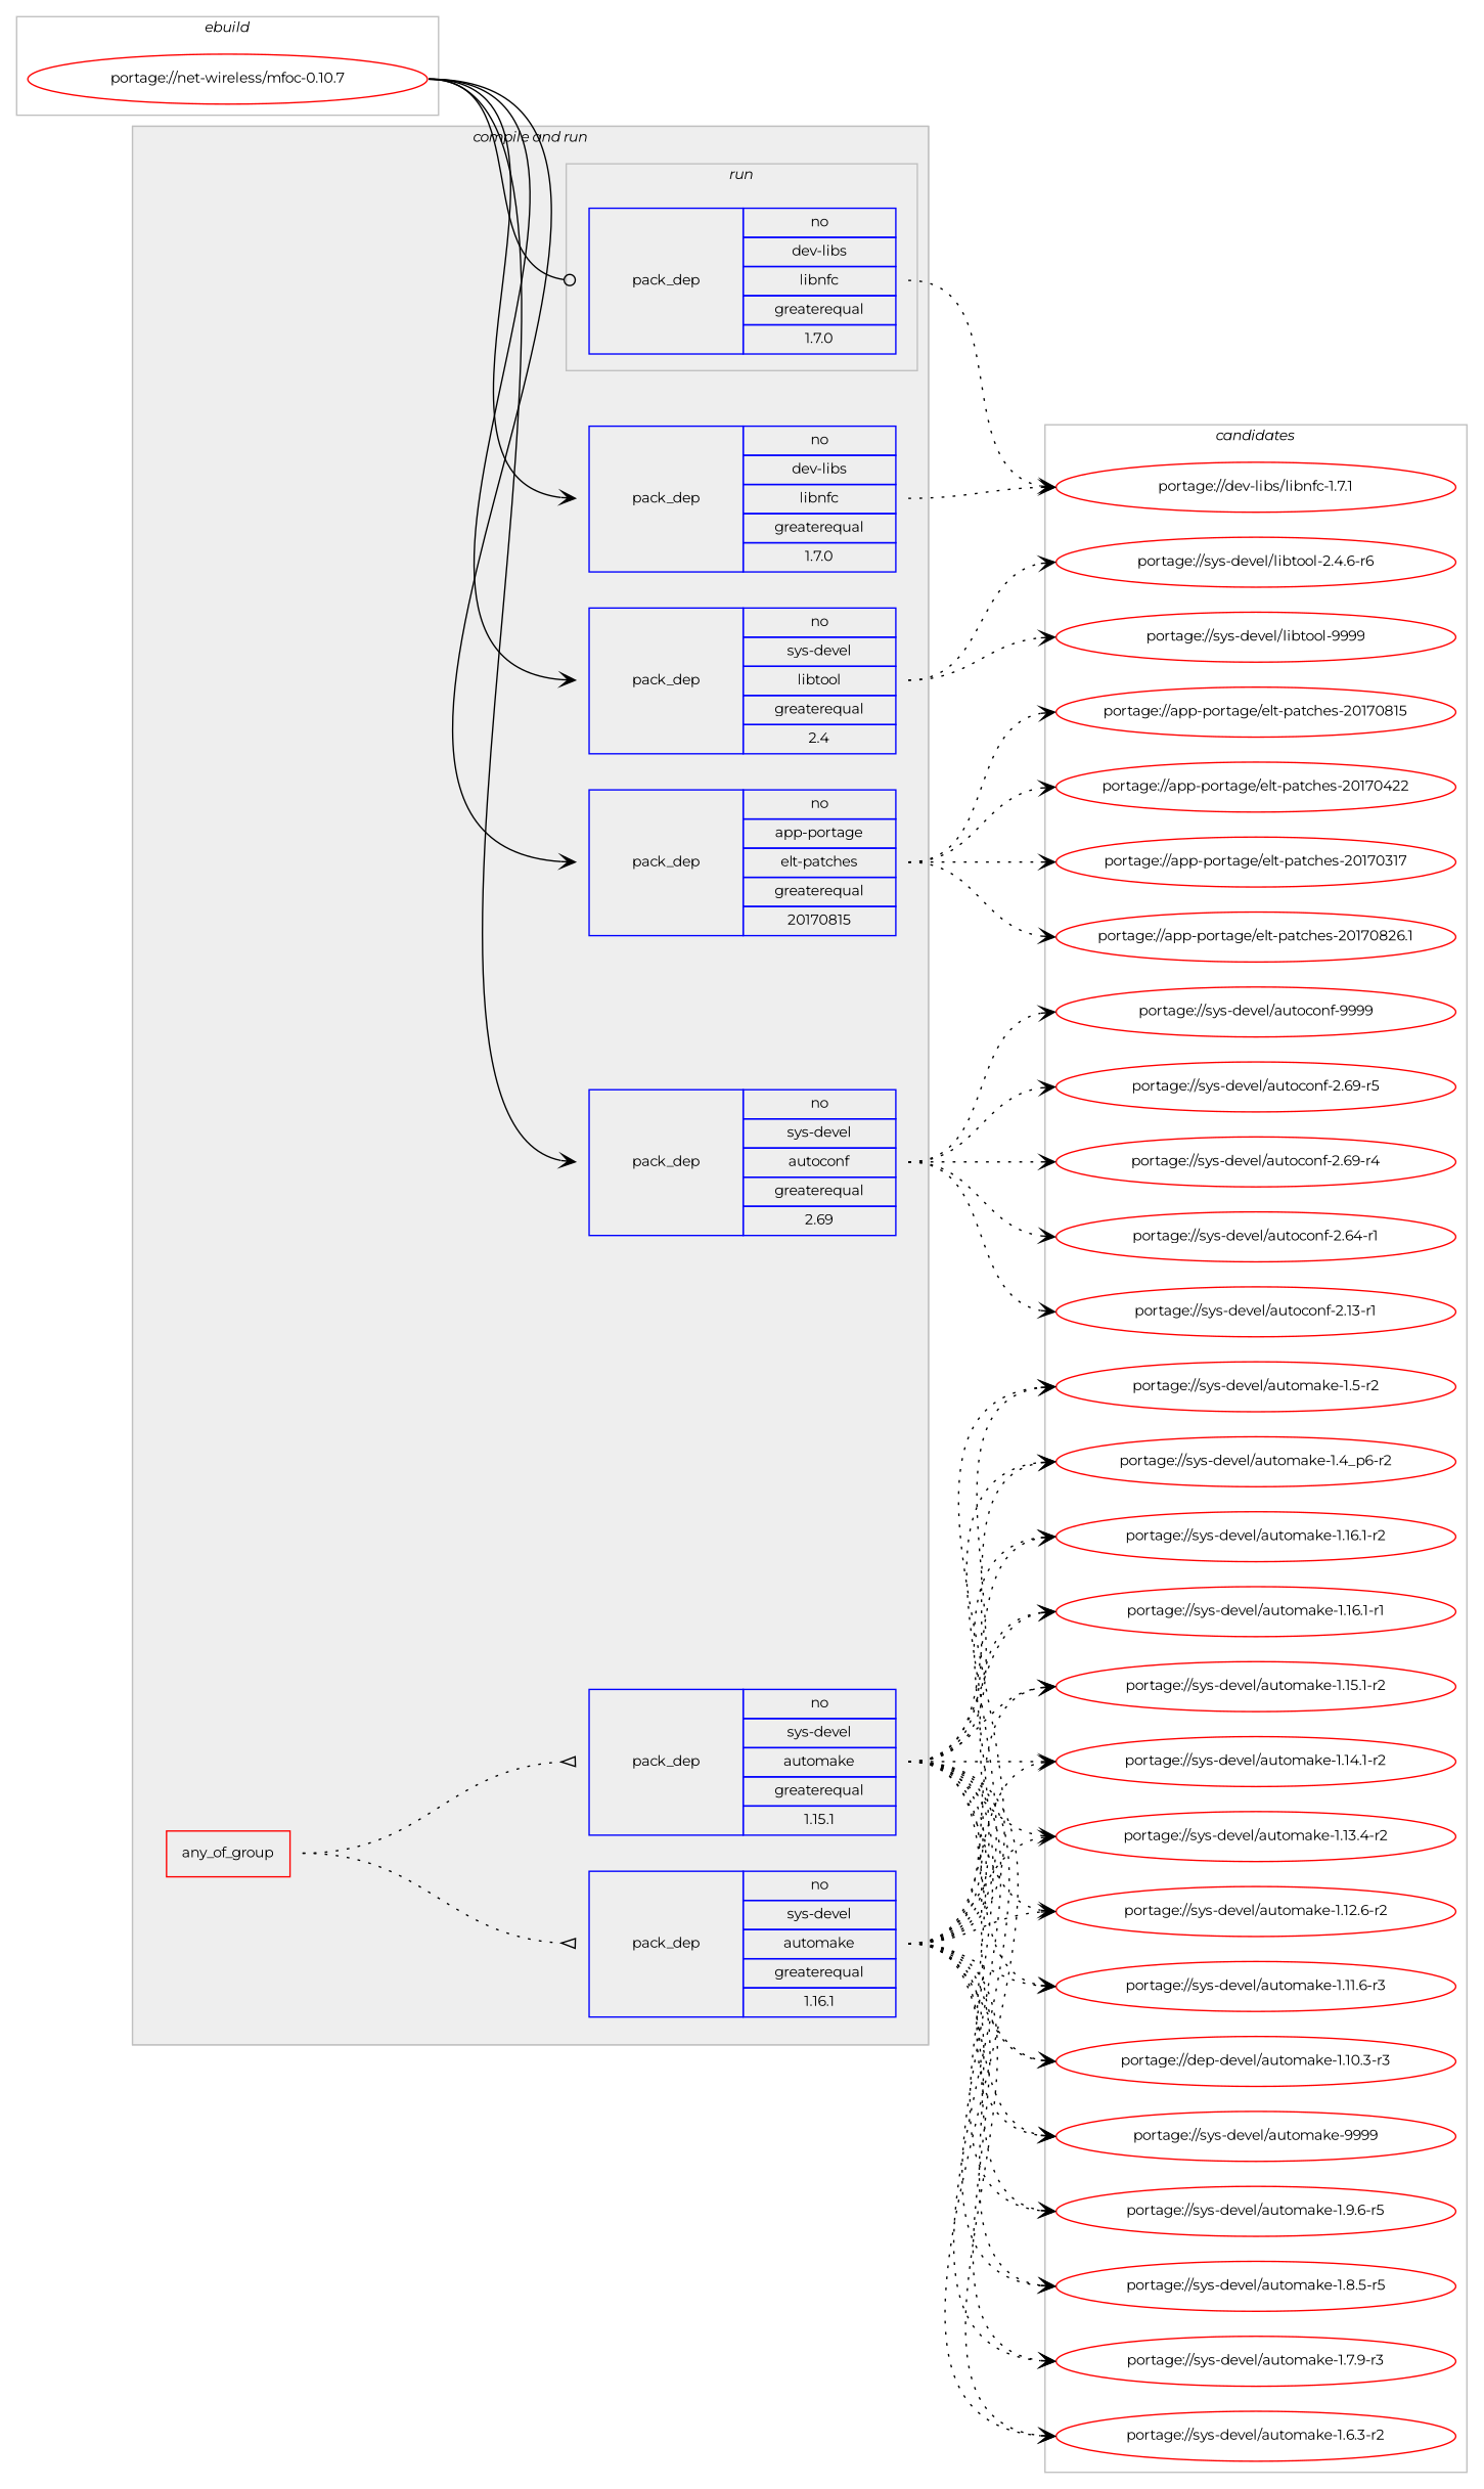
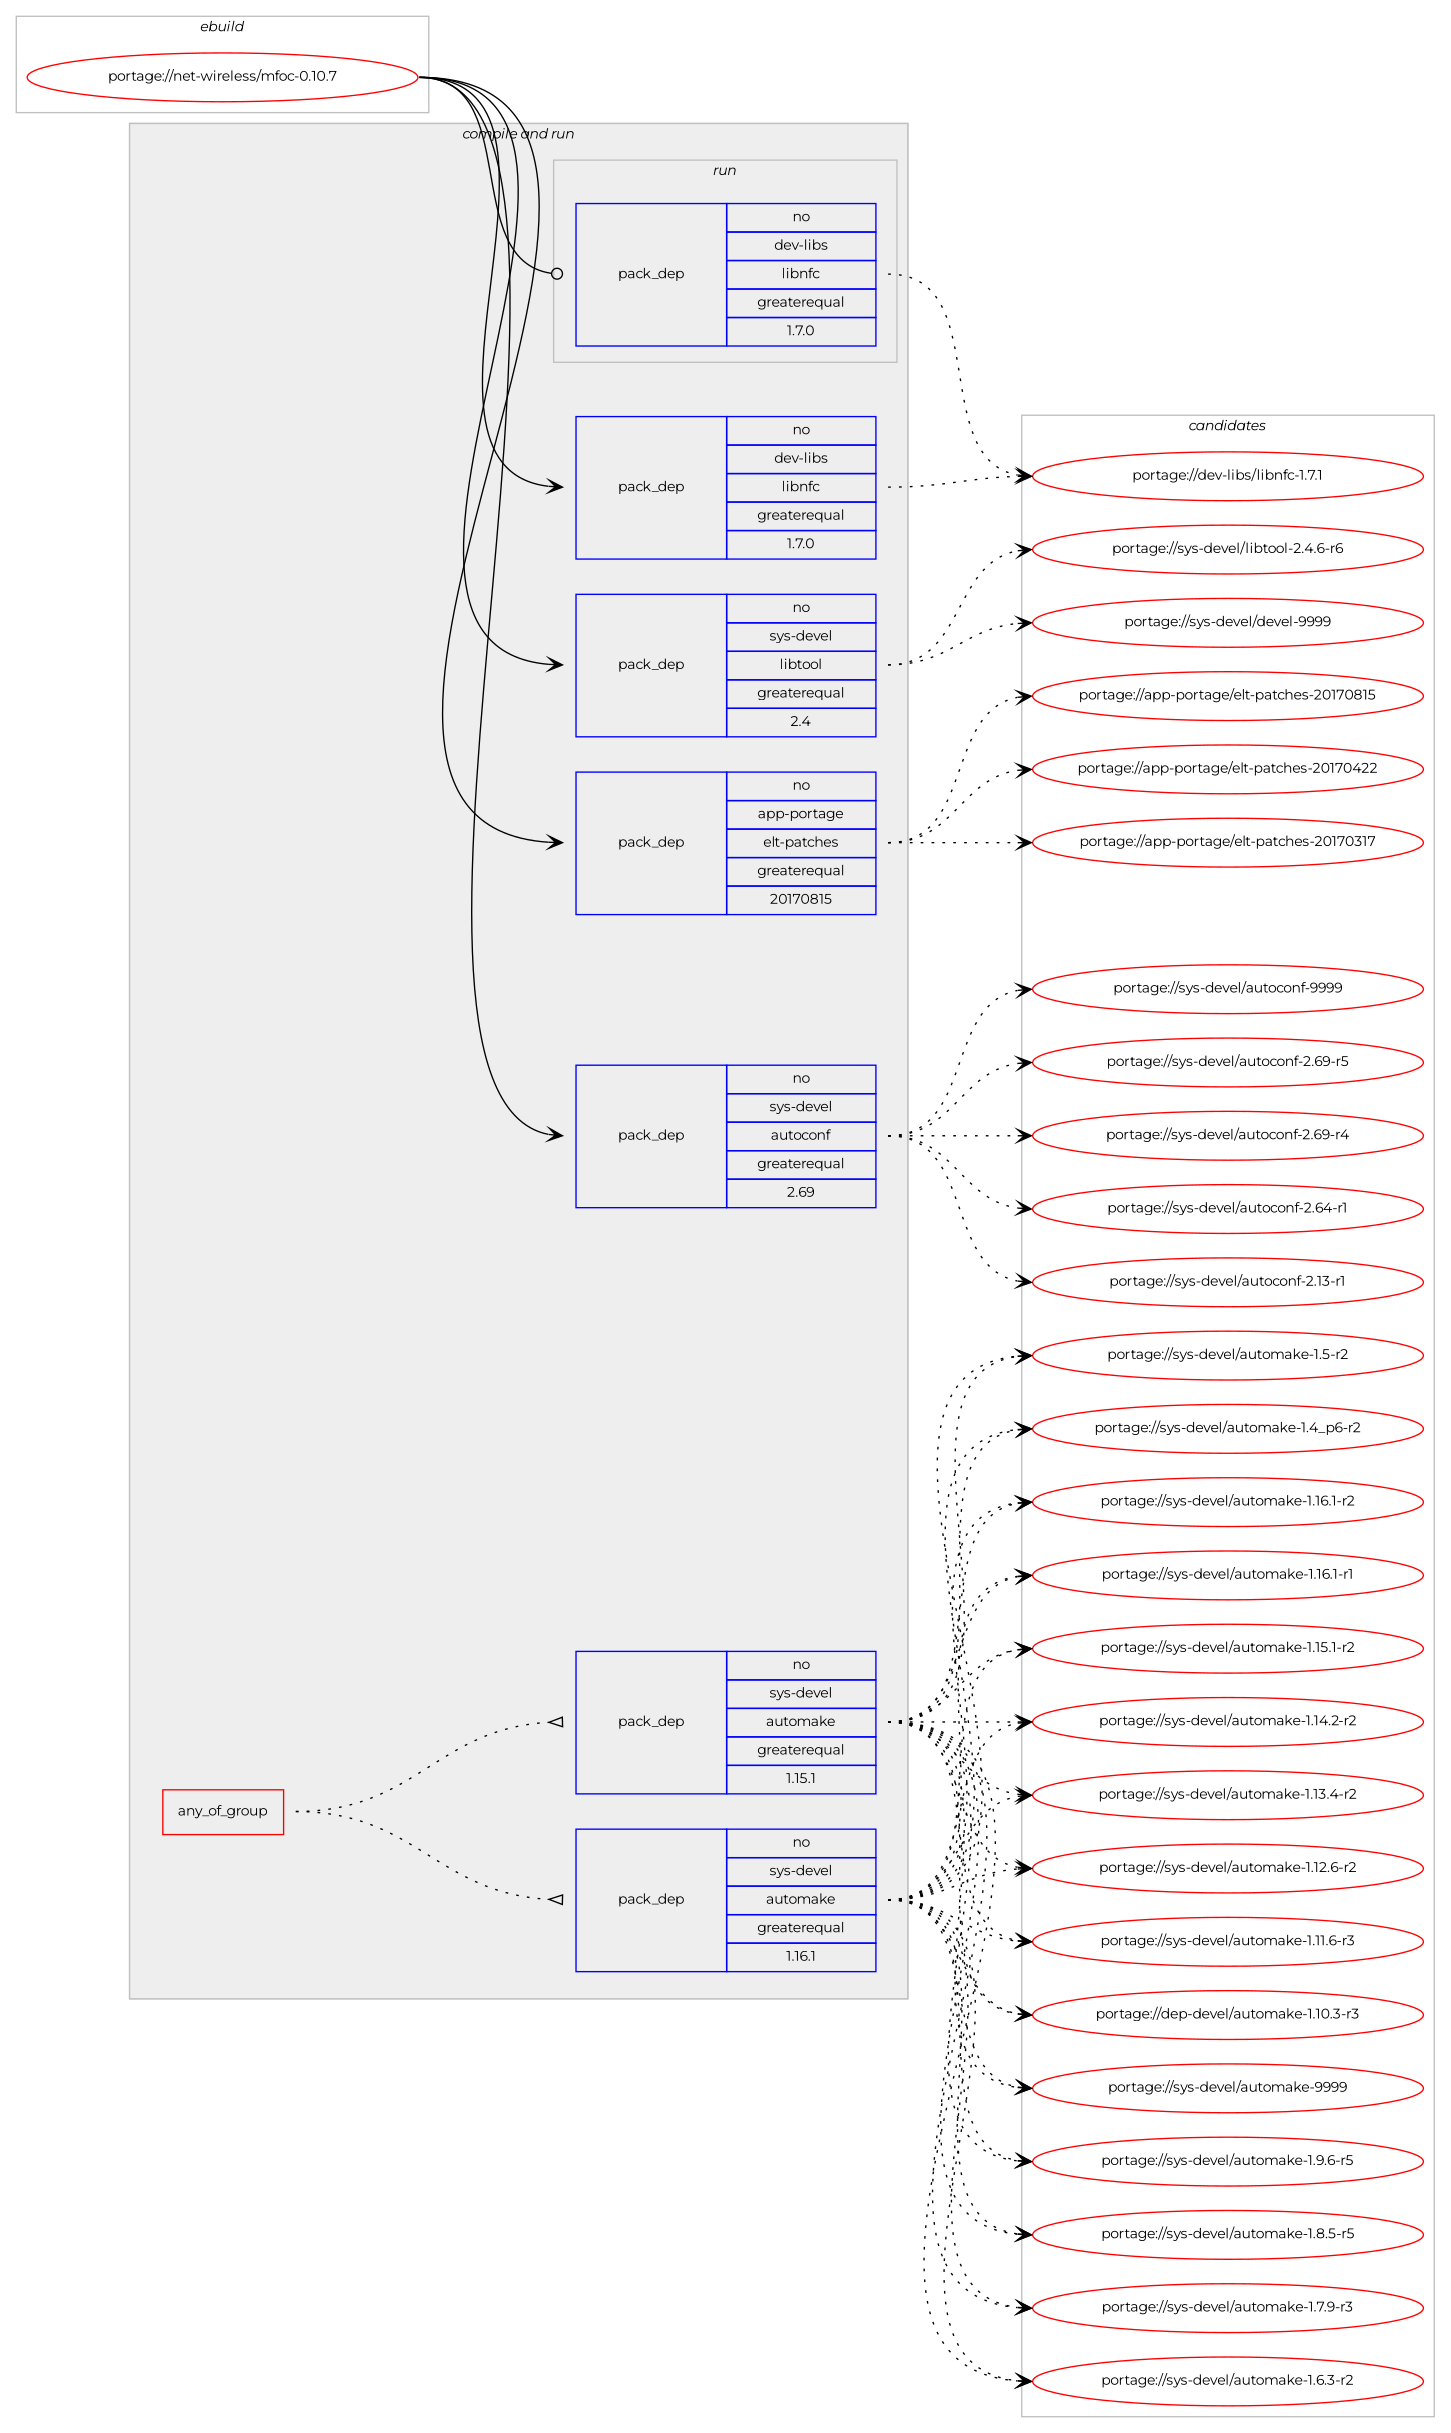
  digraph {
    compound=true
    concentrate=true
    fontname=Montserrat
    fontsize=10
    newrank=true
    rankdir=LR
    ranksep=1.5
    node [color=red fontname=Montserrat fontsize=10]
    edge [arrowhead=vee fontname=Montserrat headport=w style=dotted tailport=e weight=100]
    n1 [label="portage://net-wireless/mfoc-0.10.7" width=4]
    n2 [color=blue label=<<TABLE BORDER="0" CELLBORDER="1" CELLSPACING="0" CELLPADDING="4" WIDTH="220"><TR><TD ROWSPAN="6" CELLPADDING="30">pack_dep</TD></TR><TR><TD WIDTH="110">no</TD></TR><TR><TD>sys-devel</TD></TR><TR><TD>automake</TD></TR><TR><TD>greaterequal</TD></TR><TR><TD>1.16.1</TD></TR></TABLE>> shape=none]
    n3 [color=blue label=<<TABLE BORDER="0" CELLBORDER="1" CELLSPACING="0" CELLPADDING="4" WIDTH="220"><TR><TD ROWSPAN="6" CELLPADDING="30">pack_dep</TD></TR><TR><TD WIDTH="110">no</TD></TR><TR><TD>sys-devel</TD></TR><TR><TD>automake</TD></TR><TR><TD>greaterequal</TD></TR><TR><TD>1.15.1</TD></TR></TABLE>> shape=none]
    n4 [label=<<TABLE BORDER="0" CELLBORDER="1" CELLSPACING="0" CELLPADDING="4"><TR><TD CELLPADDING="10">any_of_group</TD></TR></TABLE>> shape=none]
    n5 [color=blue label=<<TABLE BORDER="0" CELLBORDER="1" CELLSPACING="0" CELLPADDING="4" WIDTH="220"><TR><TD ROWSPAN="6" CELLPADDING="30">pack_dep</TD></TR><TR><TD WIDTH="110">no</TD></TR><TR><TD>app-portage</TD></TR><TR><TD>elt-patches</TD></TR><TR><TD>greaterequal</TD></TR><TR><TD>20170815</TD></TR></TABLE>> shape=none]
    n6 [color=blue label=<<TABLE BORDER="0" CELLBORDER="1" CELLSPACING="0" CELLPADDING="4" WIDTH="220"><TR><TD ROWSPAN="6" CELLPADDING="30">pack_dep</TD></TR><TR><TD WIDTH="110">no</TD></TR><TR><TD>dev-libs</TD></TR><TR><TD>libnfc</TD></TR><TR><TD>greaterequal</TD></TR><TR><TD>1.7.0</TD></TR></TABLE>> shape=none]
    n7 [color=blue label=<<TABLE BORDER="0" CELLBORDER="1" CELLSPACING="0" CELLPADDING="4" WIDTH="220"><TR><TD ROWSPAN="6" CELLPADDING="30">pack_dep</TD></TR><TR><TD WIDTH="110">no</TD></TR><TR><TD>sys-devel</TD></TR><TR><TD>autoconf</TD></TR><TR><TD>greaterequal</TD></TR><TR><TD>2.69</TD></TR></TABLE>> shape=none]
    n8 [color=blue label=<<TABLE BORDER="0" CELLBORDER="1" CELLSPACING="0" CELLPADDING="4" WIDTH="220"><TR><TD ROWSPAN="6" CELLPADDING="30">pack_dep</TD></TR><TR><TD WIDTH="110">no</TD></TR><TR><TD>sys-devel</TD></TR><TR><TD>libtool</TD></TR><TR><TD>greaterequal</TD></TR><TR><TD>2.4</TD></TR></TABLE>> shape=none]
    n9 [color=blue label=<<TABLE BORDER="0" CELLBORDER="1" CELLSPACING="0" CELLPADDING="4" WIDTH="220"><TR><TD ROWSPAN="6" CELLPADDING="30">pack_dep</TD></TR><TR><TD WIDTH="110">no</TD></TR><TR><TD>dev-libs</TD></TR><TR><TD>libnfc</TD></TR><TR><TD>greaterequal</TD></TR><TR><TD>1.7.0</TD></TR></TABLE>> shape=none]
    n10 [label="portage://sys-devel/automake-9999" width=4]
    n11 [label="portage://sys-devel/automake-1.9.6-r5" width=4]
    n12 [label="portage://sys-devel/automake-1.8.5-r5" width=4]
    n13 [label="portage://sys-devel/automake-1.7.9-r3" width=4]
    n14 [label="portage://sys-devel/automake-1.6.3-r2" width=4]
    n15 [label="portage://sys-devel/automake-1.5-r2" width=4]
    n16 [label="portage://sys-devel/automake-1.4_p6-r2" width=4]
    n17 [label="portage://sys-devel/automake-1.16.1-r2" width=4]
    n18 [label="portage://sys-devel/automake-1.16.1-r1" width=4]
    n19 [label="portage://sys-devel/automake-1.15.1-r2" width=4]
-   n20 [label="portage://sys-devel/automake-1.14.1-r2" width=4]
+   n20 [label="portage://sys-devel/automake-1.14.2-r2" width=4]
    n21 [label="portage://sys-devel/automake-1.13.4-r2" width=4]
    n22 [label="portage://sys-devel/automake-1.12.6-r2" width=4]
    n23 [label="portage://sys-devel/automake-1.11.6-r3" width=4]
    n24 [label="portage://dep-devel/automake-1.10.3-r3" width=4]
-   n25 [label="portage://app-portage/elt-patches-20170826.1" width=4]
    n26 [label="portage://app-portage/elt-patches-20170815" width=4]
    n27 [label="portage://app-portage/elt-patches-20170422" width=4]
    n28 [label="portage://app-portage/elt-patches-20170317" width=4]
    n29 [label="portage://dev-libs/libnfc-1.7.1" width=4]
    n30 [label="portage://sys-devel/autoconf-9999" width=4]
    n31 [label="portage://sys-devel/autoconf-2.69-r5" width=4]
    n32 [label="portage://sys-devel/autoconf-2.69-r4" width=4]
    n33 [label="portage://sys-devel/autoconf-2.64-r1" width=4]
    n34 [label="portage://sys-devel/autoconf-2.13-r1" width=4]
-   n35 [label="portage://sys-devel/libtool-9999" width=4]
+   n35 [label="portage://sys-devel/devel-9999" width=4]
    n36 [label="portage://sys-devel/libtool-2.4.6-r6" width=4]
    subgraph cluster_1 {
      color=gray
      label=<<i>ebuild</i>>
      rank=same
      n1
    }
    subgraph cluster_2 {
      color=gray
      label=<<i>dependencies</i>>
      subgraph cluster_3 {
        color=gray
        fillcolor="#eeeeee"
        label=<<i>compile</i>>
        style=filled
        subgraph sub_4 {
          color=gray
          fillcolor="#eeeeee"
          label=<<i>compile</i>>
          style=filled
          n4
          subgraph sub_5 {
            color=gray
            fillcolor="#eeeeee"
            label=<<i>compile</i>>
            style=filled
            n2
          }
          subgraph sub_6 {
            color=gray
            fillcolor="#eeeeee"
            label=<<i>compile</i>>
            style=filled
            n3
          }
        }
        subgraph sub_7 {
          color=gray
          fillcolor="#eeeeee"
          label=<<i>compile</i>>
          style=filled
          n5
        }
        subgraph sub_8 {
          color=gray
          fillcolor="#eeeeee"
          label=<<i>compile</i>>
          style=filled
          n6
        }
        subgraph sub_9 {
          color=gray
          fillcolor="#eeeeee"
          label=<<i>compile</i>>
          style=filled
          n7
        }
        subgraph sub_10 {
          color=gray
          fillcolor="#eeeeee"
          label=<<i>compile</i>>
          style=filled
          n8
        }
      }
      subgraph cluster_11 {
        color=gray
        fillcolor="#eeeeee"
        label=<<i>compile and run</i>>
        style=filled
      }
      subgraph cluster_12 {
        color=gray
        fillcolor="#eeeeee"
        label=<<i>run</i>>
        style=filled
        subgraph sub_13 {
          color=gray
          fillcolor="#eeeeee"
          label=<<i>run</i>>
          style=filled
          n9
        }
      }
    }
    subgraph cluster_14 {
      color=gray
      label=<<i>candidates</i>>
      rank=same
      subgraph sub_15 {
        color=black
        label=<<i>candidates</i>>
        nodesep=1
        rank=same
        n10
        n11
        n12
        n13
        n14
        n15
        n16
        n17
        n18
        n19
        n20
        n21
        n22
        n23
        n24
      }
      subgraph sub_16 {
        color=black
        label=<<i>candidates</i>>
        nodesep=1
        rank=same
        n10
        n11
        n12
        n13
        n14
        n15
        n16
        n17
        n18
        n19
        n20
        n21
        n22
        n23
        n24
      }
      subgraph sub_17 {
        color=black
        label=<<i>candidates</i>>
        nodesep=1
        rank=same
-       n25
        n26
        n27
        n28
      }
      subgraph sub_18 {
        color=black
        label=<<i>candidates</i>>
        nodesep=1
        rank=same
        n29
      }
      subgraph sub_19 {
        color=black
        label=<<i>candidates</i>>
        nodesep=1
        rank=same
        n30
        n31
        n32
        n33
        n34
      }
      subgraph sub_20 {
        color=black
        label=<<i>candidates</i>>
        nodesep=1
        rank=same
        n35
        n36
      }
      subgraph sub_21 {
        color=black
        label=<<i>candidates</i>>
        nodesep=1
        rank=same
        n29
      }
    }
    n1 -> n5 [style=solid weight=20]
    n1 -> n6 [style=solid weight=20]
    n1 -> n7 [style=solid weight=20]
    n1 -> n8 [style=solid weight=20]
    n1 -> n9 [arrowhead=odot style=solid weight=20]
    n2 -> n10
    n2 -> n11
    n2 -> n12
    n2 -> n13
    n2 -> n14
    n2 -> n15
    n2 -> n16
    n2 -> n17
    n2 -> n18
    n2 -> n19
    n2 -> n20
    n2 -> n21
    n2 -> n22
    n2 -> n23
    n2 -> n24
    n3 -> n10
    n3 -> n11
    n3 -> n12
    n3 -> n13
    n3 -> n14
    n3 -> n15
    n3 -> n16
    n3 -> n17
    n3 -> n18
    n3 -> n19
    n3 -> n20
    n3 -> n21
    n3 -> n22
    n3 -> n23
    n3 -> n24
    n4 -> n2 [arrowhead=oinv weight=20]
    n4 -> n3 [arrowhead=oinv weight=20]
-   n5 -> n25
    n5 -> n26
    n5 -> n27
    n5 -> n28
    n6 -> n29
    n7 -> n30
    n7 -> n31
    n7 -> n32
    n7 -> n33
    n7 -> n34
    n8 -> n35
    n8 -> n36
    n9 -> n29
  }
